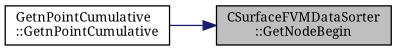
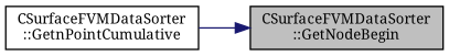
  digraph {
    rankdir=RL
    fontname="Noto Serif"
    node [color=black fontname="Noto Serif" fontsize=10 shape=record style=filled]
    n1 [fillcolor=grey75 fontcolor=black height=0.2 label="CSurfaceFVMDataSorter\l::GetNodeBegin" width=0.4]
-   n2 [fillcolor=white height=0.2 label="GetnPointCumulative\l::GetnPointCumulative" width=0.4]
+   n2 [fillcolor=white height=0.2 label="CSurfaceFVMDataSorter\l::GetnPointCumulative" width=0.4]
    n1 -> n2 [color=midnightblue dir=back fontname="Noto Serif" fontsize=10 labelfontname=Helvetica labelfontsize=10 style=solid]
  }
